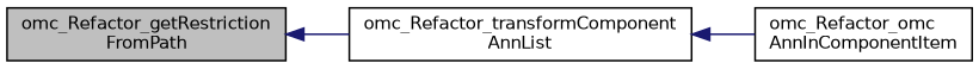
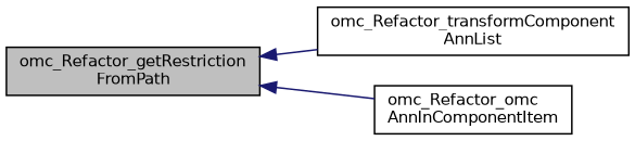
  digraph {
    rankdir=LR
    node [color=black fillcolor=white fontname=Helvetica fontsize=10 shape=record style=filled]
    edge [color=midnightblue dir=back fontname=Helvetica fontsize=10 labelfontname=Helvetica labelfontsize=10 style=solid]
    n1 [fillcolor=grey75 fontcolor=black height=0.2 label="omc_Refactor_getRestriction\lFromPath" width=0.4]
    n2 [height=0.2 label="omc_Refactor_transformComponent\lAnnList" width=0.4]
    n3 [height=0.2 label="omc_Refactor_omc\lAnnInComponentItem" width=0.4]
    n1 -> n2
-   n2 -> n3
+   n1 -> n3
  }
